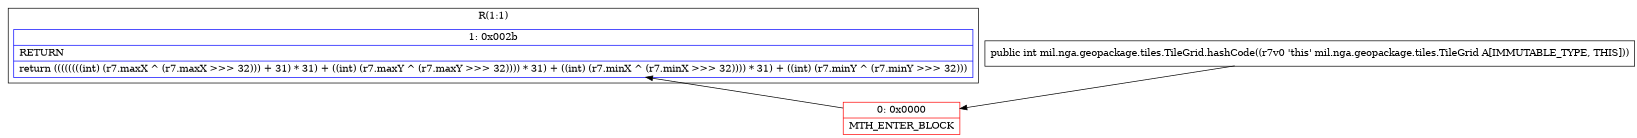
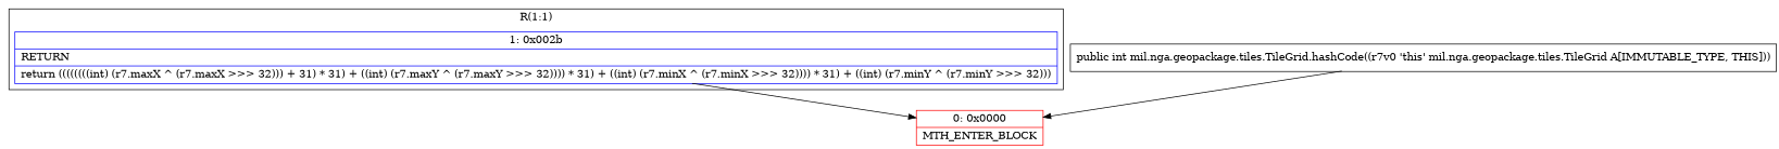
  digraph {
    node [shape=record]
    n1 [color=blue label="{1\:\ 0x002b|RETURN\l|return ((((((((int) (r7.maxX ^ (r7.maxX \>\>\> 32))) + 31) * 31) + ((int) (r7.maxY ^ (r7.maxY \>\>\> 32)))) * 31) + ((int) (r7.minX ^ (r7.minX \>\>\> 32)))) * 31) + ((int) (r7.minY ^ (r7.minY \>\>\> 32)))\l}"]
    n2 [color=red label="{0\:\ 0x0000|MTH_ENTER_BLOCK\l}"]
    n3 [label="{public int mil.nga.geopackage.tiles.TileGrid.hashCode((r7v0 'this' mil.nga.geopackage.tiles.TileGrid A[IMMUTABLE_TYPE, THIS])) }"]
    subgraph cluster_1 {
      label="R(1:1)"
      n1
    }
-   n2 -> n1
+   n1 -> n2
    n3 -> n2
  }
